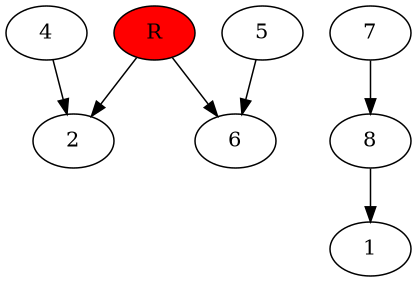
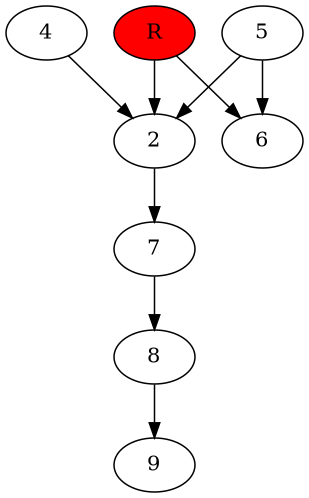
  digraph {
    2
    7
    8
    4
-   9 [label=1]
+   9
    5
    6
    R [fillcolor="#ff0000" style=filled]
+   2 -> 7
    7 -> 8
    8 -> 9
    4 -> 2
+   5 -> 2
    5 -> 6
    R -> 2
    R -> 6
  }
